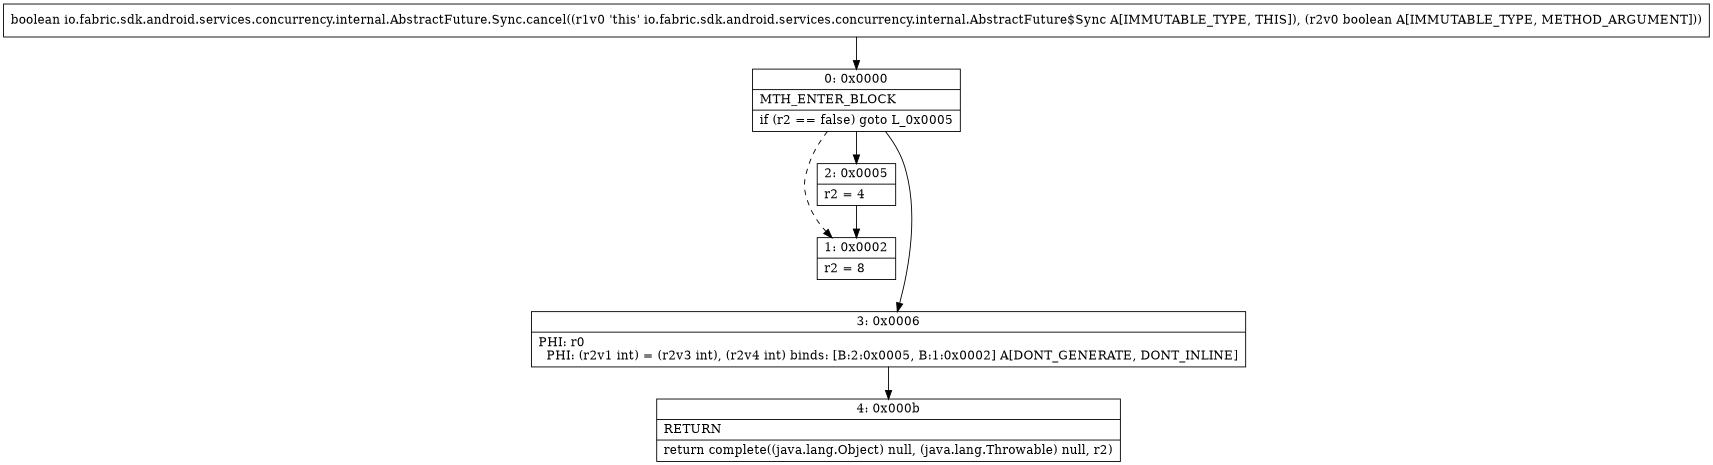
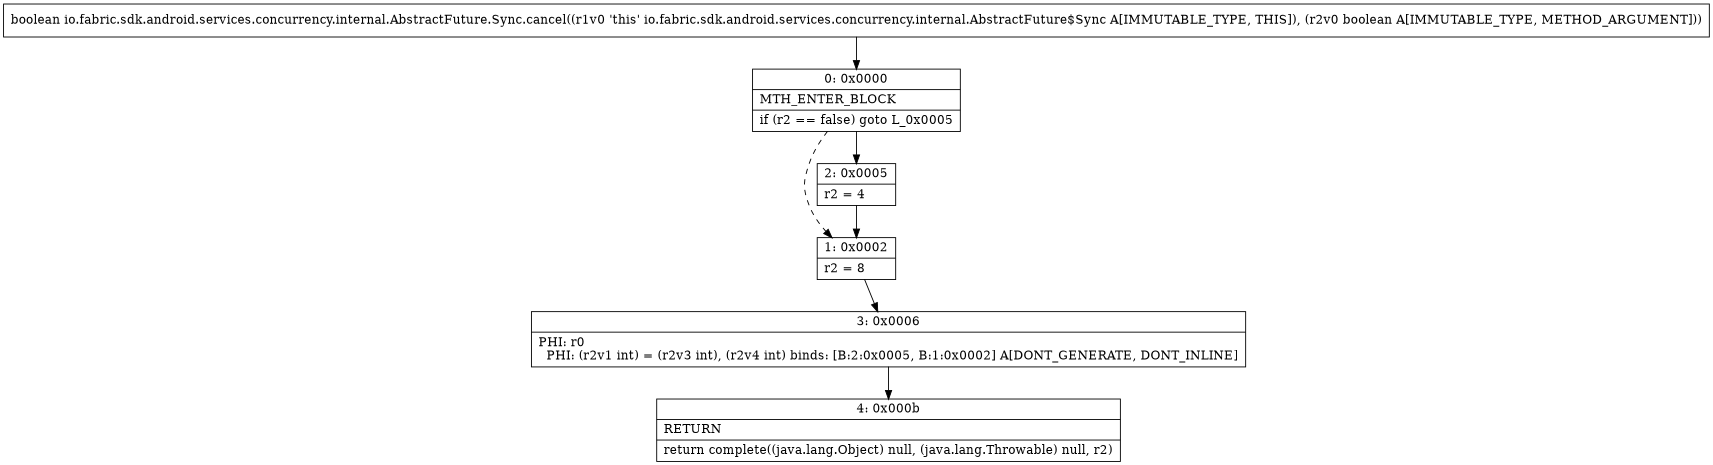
  digraph {
    node [shape=record]
    n1 [label="{0\:\ 0x0000|MTH_ENTER_BLOCK\l|if (r2 == false) goto L_0x0005\l}"]
    n2 [label="{1\:\ 0x0002|r2 = 8\l}"]
    n3 [label="{2\:\ 0x0005|r2 = 4\l}"]
    n4 [label="{3\:\ 0x0006|PHI: r0 \l  PHI: (r2v1 int) = (r2v3 int), (r2v4 int) binds: [B:2:0x0005, B:1:0x0002] A[DONT_GENERATE, DONT_INLINE]\l}"]
    n5 [label="{4\:\ 0x000b|RETURN\l|return complete((java.lang.Object) null, (java.lang.Throwable) null, r2)\l}"]
    n6 [label="{boolean io.fabric.sdk.android.services.concurrency.internal.AbstractFuture.Sync.cancel((r1v0 'this' io.fabric.sdk.android.services.concurrency.internal.AbstractFuture$Sync A[IMMUTABLE_TYPE, THIS]), (r2v0 boolean A[IMMUTABLE_TYPE, METHOD_ARGUMENT])) }"]
    n1 -> n2 [style=dashed]
    n1 -> n3
-   n1 -> n4
+   n2 -> n4
    n3 -> n2
    n4 -> n5
    n6 -> n1
  }
